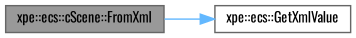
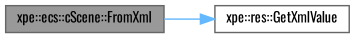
  digraph {
    rankdir=LR
    fontname=Oswald
    node [fontname=Oswald fontsize=10 shape=box style=filled]
    n1 [color=gray40 fillcolor=grey60 fontcolor=black height=0.2 label="xpe::ecs::cScene::FromXml" width=0.4]
-   n2 [color=grey40 fillcolor=white height=0.2 label="xpe::ecs::GetXmlValue" width=0.4]
+   n2 [color=grey40 fillcolor=white height=0.2 label="xpe::res::GetXmlValue" width=0.4]
    n1 -> n2 [color=steelblue1 fontname=Oswald fontsize=10 labelfontname=Helvetica labelfontsize=10 style=solid]
  }
